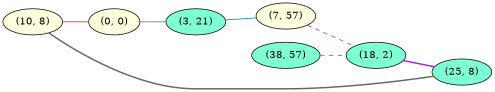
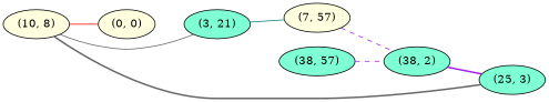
  graph {
    rankdir=LR
    node [fillcolor=aquamarine style=filled]
    edge [color=purple style=solid weight=1]
    "(10, 8)" [fillcolor=lightyellow]
    "(0, 0)" [fillcolor=lightyellow]
    n3 [label="(3, 21)"]
-   "(25, 3)" [label="(25, 8)"]
+   "(25, 3)"
    "(7, 57)" [fillcolor=lightyellow]
-   "(38, 2)" [label="(18, 2)"]
+   "(38, 2)"
    "(38, 57)"
    "(10, 8)" -- "(0, 0)" [color=red weight=4]
-   "(0, 0)" -- n3 [color=gray40]
+   "(10, 8)" -- n3 [color=gray40]
    "(10, 8)" -- "(25, 3)" [color=gray40 style=bold]
    n3 -- "(7, 57)" [color=teal]
    "(7, 57)" -- "(38, 2)" [style=dashed]
    "(38, 2)" -- "(25, 3)" [style=bold]
    "(38, 57)" -- "(38, 2)" [style=dashed]
  }
